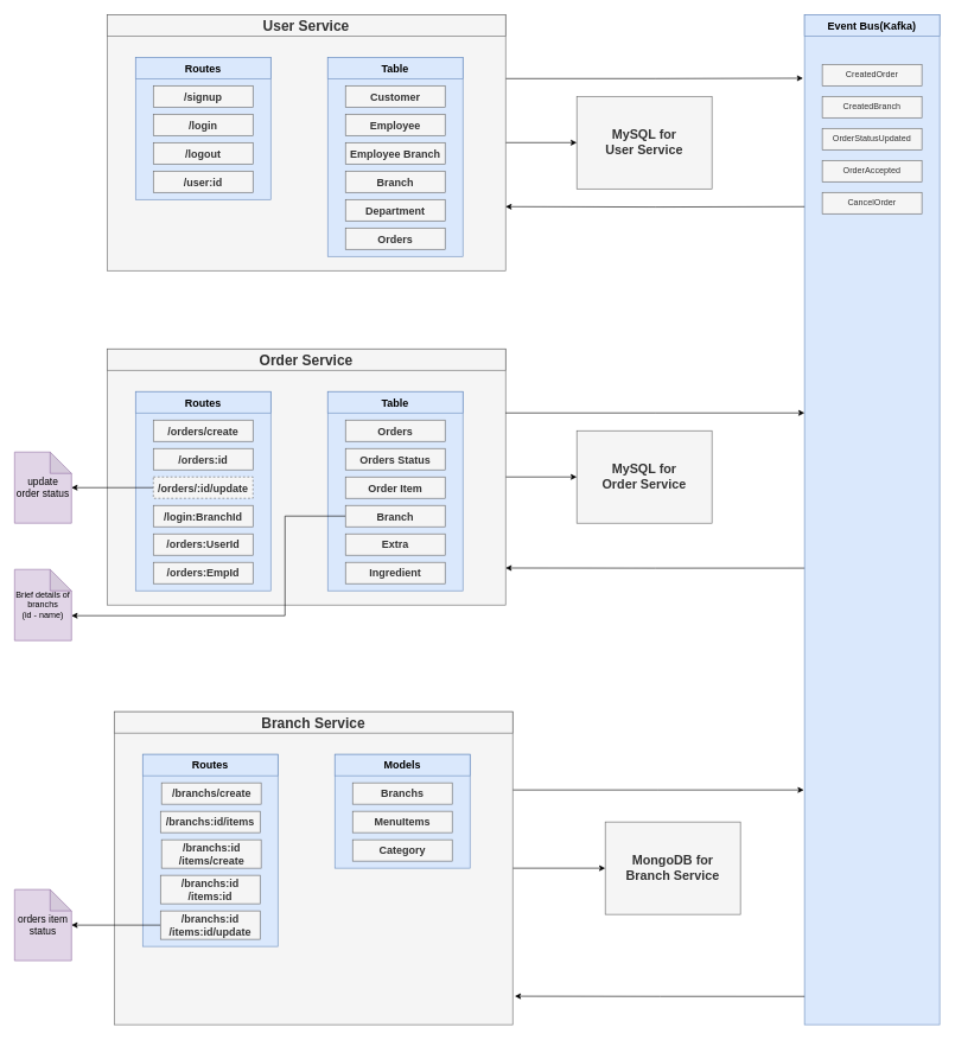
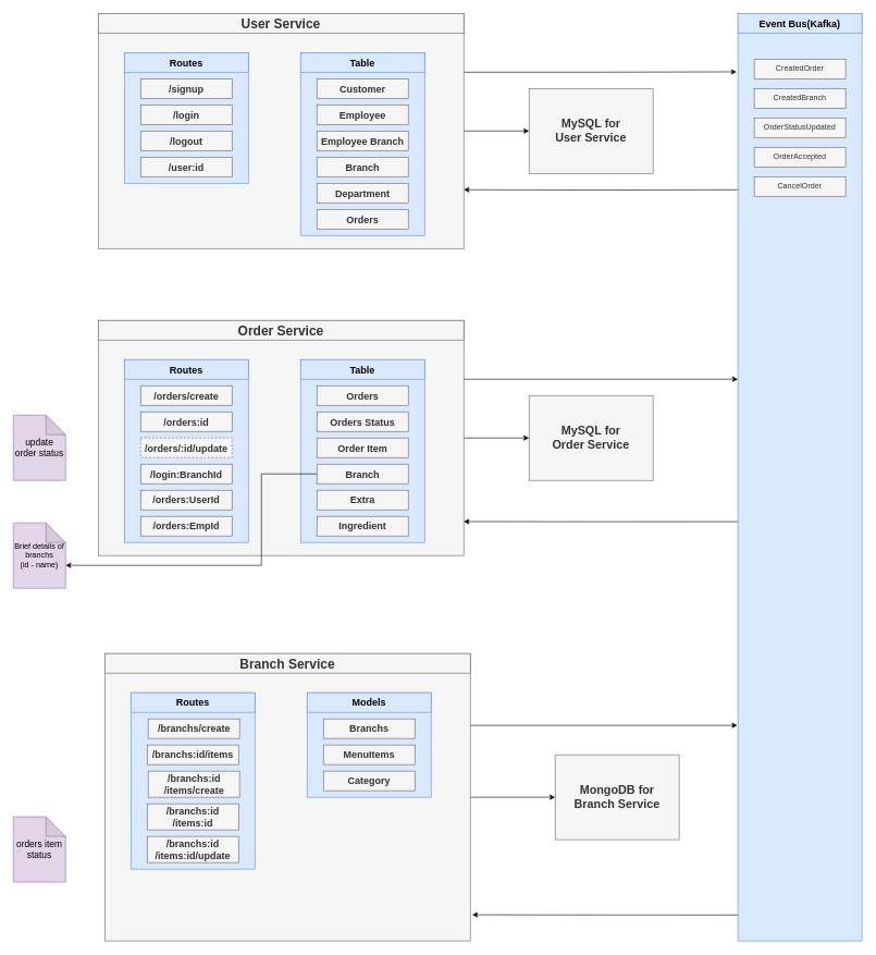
  <mxCell id="0" />
  <mxCell id="1" parent="0" />
  <mxCell id="2" style="edgeStyle=orthogonalEdgeStyle;rounded=0;orthogonalLoop=1;jettySize=auto;html=1;entryX=0;entryY=0.5;entryDx=0;entryDy=0;" parent="1" source="4" target="14" edge="1"><mxGeometry relative="1" as="geometry" /></mxCell>
  <mxCell id="3" style="edgeStyle=orthogonalEdgeStyle;rounded=0;orthogonalLoop=1;jettySize=auto;html=1;exitX=1;exitY=0.25;exitDx=0;exitDy=0;entryX=-0.011;entryY=0.063;entryDx=0;entryDy=0;entryPerimeter=0;" parent="1" source="4" target="53" edge="1"><mxGeometry relative="1" as="geometry" /></mxCell>
  <mxCell id="4" value="" style="rounded=0;whiteSpace=wrap;html=1;fillColor=#f5f5f5;strokeColor=#666666;fontColor=#333333;" parent="1" vertex="1"><mxGeometry x="150" y="20" width="560" height="360" as="geometry" /></mxCell>
  <mxCell id="5" value="&lt;b&gt;&lt;font style=&quot;font-size: 20px&quot;&gt;User Service&lt;/font&gt;&lt;/b&gt;" style="rounded=0;whiteSpace=wrap;html=1;fillColor=#f5f5f5;strokeColor=#666666;fontColor=#333333;" parent="1" vertex="1"><mxGeometry x="150" y="20" width="560" height="30" as="geometry" /></mxCell>
  <mxCell id="6" value="" style="rounded=0;whiteSpace=wrap;html=1;fillColor=#dae8fc;strokeColor=#6c8ebf;" parent="1" vertex="1"><mxGeometry x="190" y="80" width="190" height="200" as="geometry" /></mxCell>
  <mxCell id="7" value="&lt;font size=&quot;1&quot;&gt;&lt;b style=&quot;font-size: 15px&quot;&gt;Routes&lt;/b&gt;&lt;/font&gt;" style="rounded=0;whiteSpace=wrap;html=1;fillColor=#dae8fc;strokeColor=#6c8ebf;" parent="1" vertex="1"><mxGeometry x="190" y="80" width="190" height="30" as="geometry" /></mxCell>
  <mxCell id="8" value="" style="rounded=0;whiteSpace=wrap;html=1;fillColor=#dae8fc;strokeColor=#6c8ebf;" parent="1" vertex="1"><mxGeometry x="460" y="80" width="190" height="280" as="geometry" /></mxCell>
  <mxCell id="9" value="&lt;font size=&quot;1&quot;&gt;&lt;b style=&quot;font-size: 15px&quot;&gt;Table&lt;/b&gt;&lt;/font&gt;" style="rounded=0;whiteSpace=wrap;html=1;fillColor=#dae8fc;strokeColor=#6c8ebf;" parent="1" vertex="1"><mxGeometry x="460" y="80" width="190" height="30" as="geometry" /></mxCell>
  <mxCell id="10" value="&lt;font size=&quot;1&quot;&gt;&lt;b style=&quot;font-size: 15px&quot;&gt;/signup&lt;/b&gt;&lt;/font&gt;" style="rounded=0;whiteSpace=wrap;html=1;fillColor=#f5f5f5;strokeColor=#666666;fontColor=#333333;" parent="1" vertex="1"><mxGeometry x="215" y="120" width="140" height="30" as="geometry" /></mxCell>
  <mxCell id="11" value="&lt;font size=&quot;1&quot;&gt;&lt;b style=&quot;font-size: 15px&quot;&gt;/login&lt;/b&gt;&lt;/font&gt;" style="rounded=0;whiteSpace=wrap;html=1;fillColor=#f5f5f5;strokeColor=#666666;fontColor=#333333;" parent="1" vertex="1"><mxGeometry x="215" y="160" width="140" height="30" as="geometry" /></mxCell>
  <mxCell id="12" value="&lt;font size=&quot;1&quot;&gt;&lt;b style=&quot;font-size: 15px&quot;&gt;/logout&lt;/b&gt;&lt;/font&gt;" style="rounded=0;whiteSpace=wrap;html=1;fillColor=#f5f5f5;strokeColor=#666666;fontColor=#333333;" parent="1" vertex="1"><mxGeometry x="215" y="200" width="140" height="30" as="geometry" /></mxCell>
  <mxCell id="13" value="&lt;font size=&quot;1&quot;&gt;&lt;b style=&quot;font-size: 15px&quot;&gt;/user:id&lt;/b&gt;&lt;/font&gt;" style="rounded=0;whiteSpace=wrap;html=1;fillColor=#f5f5f5;strokeColor=#666666;fontColor=#333333;" parent="1" vertex="1"><mxGeometry x="215" y="240" width="140" height="30" as="geometry" /></mxCell>
  <mxCell id="14" value="&lt;b style=&quot;font-size: 18px&quot;&gt;MySQL for&lt;br&gt;User Service&lt;/b&gt;" style="rounded=0;whiteSpace=wrap;html=1;fillColor=#f5f5f5;strokeColor=#666666;fontColor=#333333;" parent="1" vertex="1"><mxGeometry x="810" y="135" width="190" height="130" as="geometry" /></mxCell>
  <mxCell id="15" value="&lt;font size=&quot;1&quot;&gt;&lt;b style=&quot;font-size: 15px&quot;&gt;Customer&lt;/b&gt;&lt;/font&gt;" style="rounded=0;whiteSpace=wrap;html=1;fillColor=#f5f5f5;strokeColor=#666666;fontColor=#333333;" parent="1" vertex="1"><mxGeometry x="485" y="120" width="140" height="30" as="geometry" /></mxCell>
  <mxCell id="16" style="edgeStyle=orthogonalEdgeStyle;rounded=0;orthogonalLoop=1;jettySize=auto;html=1;entryX=0;entryY=0.5;entryDx=0;entryDy=0;" parent="1" source="18" target="28" edge="1"><mxGeometry relative="1" as="geometry" /></mxCell>
  <mxCell id="17" style="edgeStyle=orthogonalEdgeStyle;rounded=0;orthogonalLoop=1;jettySize=auto;html=1;exitX=0.011;exitY=0.548;exitDx=0;exitDy=0;exitPerimeter=0;" parent="1" source="53" edge="1"><mxGeometry relative="1" as="geometry"><mxPoint x="710" y="798" as="targetPoint" /></mxGeometry></mxCell>
  <mxCell id="18" value="" style="rounded=0;whiteSpace=wrap;html=1;fillColor=#f5f5f5;strokeColor=#666666;fontColor=#333333;" parent="1" vertex="1"><mxGeometry x="150" y="490" width="560" height="360" as="geometry" /></mxCell>
  <mxCell id="19" value="&lt;b&gt;&lt;font style=&quot;font-size: 20px&quot;&gt;Order Service&lt;/font&gt;&lt;/b&gt;" style="rounded=0;whiteSpace=wrap;html=1;fillColor=#f5f5f5;strokeColor=#666666;fontColor=#333333;" parent="1" vertex="1"><mxGeometry x="150" y="490" width="560" height="30" as="geometry" /></mxCell>
  <mxCell id="20" value="" style="rounded=0;whiteSpace=wrap;html=1;fillColor=#dae8fc;strokeColor=#6c8ebf;" parent="1" vertex="1"><mxGeometry x="190" y="550" width="190" height="280" as="geometry" /></mxCell>
  <mxCell id="21" value="&lt;font size=&quot;1&quot;&gt;&lt;b style=&quot;font-size: 15px&quot;&gt;Routes&lt;/b&gt;&lt;/font&gt;" style="rounded=0;whiteSpace=wrap;html=1;fillColor=#dae8fc;strokeColor=#6c8ebf;" parent="1" vertex="1"><mxGeometry x="190" y="550" width="190" height="30" as="geometry" /></mxCell>
  <mxCell id="22" value="" style="rounded=0;whiteSpace=wrap;html=1;fillColor=#dae8fc;strokeColor=#6c8ebf;" parent="1" vertex="1"><mxGeometry x="460" y="550" width="190" height="280" as="geometry" /></mxCell>
  <mxCell id="23" value="&lt;font size=&quot;1&quot;&gt;&lt;b style=&quot;font-size: 15px&quot;&gt;Table&lt;/b&gt;&lt;/font&gt;" style="rounded=0;whiteSpace=wrap;html=1;fillColor=#dae8fc;strokeColor=#6c8ebf;" parent="1" vertex="1"><mxGeometry x="460" y="550" width="190" height="30" as="geometry" /></mxCell>
  <mxCell id="24" value="&lt;font size=&quot;1&quot;&gt;&lt;b style=&quot;font-size: 15px&quot;&gt;/orders/create&lt;/b&gt;&lt;/font&gt;" style="rounded=0;whiteSpace=wrap;html=1;fillColor=#f5f5f5;strokeColor=#666666;fontColor=#333333;" parent="1" vertex="1"><mxGeometry x="215" y="590" width="140" height="30" as="geometry" /></mxCell>
  <mxCell id="25" value="&lt;font size=&quot;1&quot;&gt;&lt;b style=&quot;font-size: 15px&quot;&gt;/orders:id&lt;/b&gt;&lt;/font&gt;" style="rounded=0;whiteSpace=wrap;html=1;fillColor=#f5f5f5;strokeColor=#666666;fontColor=#333333;" parent="1" vertex="1"><mxGeometry x="215" y="630" width="140" height="30" as="geometry" /></mxCell>
- <mxCell id="26" value="" style="edgeStyle=orthogonalEdgeStyle;rounded=0;orthogonalLoop=1;jettySize=auto;html=1;" parent="1" source="27" target="30" edge="1"><mxGeometry relative="1" as="geometry" /></mxCell>
  <mxCell id="27" value="&lt;font size=&quot;1&quot;&gt;&lt;b style=&quot;font-size: 15px&quot;&gt;/orders/:id/update&lt;/b&gt;&lt;/font&gt;" style="rounded=0;whiteSpace=wrap;html=1;fillColor=#f5f5f5;strokeColor=#666666;fontColor=#333333;dashed=1;" parent="1" vertex="1"><mxGeometry x="215" y="670" width="140" height="30" as="geometry" /></mxCell>
  <mxCell id="28" value="&lt;b style=&quot;font-size: 18px&quot;&gt;MySQL for&lt;br&gt;Order Service&lt;/b&gt;" style="rounded=0;whiteSpace=wrap;html=1;fillColor=#f5f5f5;strokeColor=#666666;fontColor=#333333;" parent="1" vertex="1"><mxGeometry x="810" y="605" width="190" height="130" as="geometry" /></mxCell>
  <mxCell id="29" value="&lt;font size=&quot;1&quot;&gt;&lt;b style=&quot;font-size: 15px&quot;&gt;Orders&lt;/b&gt;&lt;/font&gt;" style="rounded=0;whiteSpace=wrap;html=1;fillColor=#f5f5f5;strokeColor=#666666;fontColor=#333333;" parent="1" vertex="1"><mxGeometry x="485" y="590" width="140" height="30" as="geometry" /></mxCell>
  <mxCell id="30" value="&lt;font style=&quot;font-size: 14px&quot;&gt;update order status&lt;/font&gt;" style="shape=note;whiteSpace=wrap;html=1;backgroundOutline=1;darkOpacity=0.05;fillColor=#e1d5e7;strokeColor=#9673a6;" parent="1" vertex="1"><mxGeometry x="20" y="635" width="80" height="100" as="geometry" /></mxCell>
  <mxCell id="31" style="edgeStyle=orthogonalEdgeStyle;rounded=0;orthogonalLoop=1;jettySize=auto;html=1;" parent="1" source="33" target="47" edge="1"><mxGeometry relative="1" as="geometry" /></mxCell>
  <mxCell id="32" style="edgeStyle=orthogonalEdgeStyle;rounded=0;orthogonalLoop=1;jettySize=auto;html=1;exitX=1;exitY=0.25;exitDx=0;exitDy=0;" parent="1" source="33" edge="1"><mxGeometry relative="1" as="geometry"><mxPoint x="1129" y="1110" as="targetPoint" /></mxGeometry></mxCell>
  <mxCell id="33" value="" style="rounded=0;whiteSpace=wrap;html=1;fillColor=#f5f5f5;strokeColor=#666666;fontColor=#333333;" parent="1" vertex="1"><mxGeometry x="160" y="1000" width="560" height="440" as="geometry" /></mxCell>
  <mxCell id="34" value="&lt;b&gt;&lt;font style=&quot;font-size: 20px&quot;&gt;Branch Service&lt;/font&gt;&lt;/b&gt;" style="rounded=0;whiteSpace=wrap;html=1;fillColor=#f5f5f5;strokeColor=#666666;fontColor=#333333;" parent="1" vertex="1"><mxGeometry x="160" y="1000" width="560" height="30" as="geometry" /></mxCell>
  <mxCell id="35" value="" style="rounded=0;whiteSpace=wrap;html=1;fillColor=#dae8fc;strokeColor=#6c8ebf;" parent="1" vertex="1"><mxGeometry x="200" y="1060" width="190" height="270" as="geometry" /></mxCell>
  <mxCell id="36" value="&lt;font size=&quot;1&quot;&gt;&lt;b style=&quot;font-size: 15px&quot;&gt;Routes&lt;/b&gt;&lt;/font&gt;" style="rounded=0;whiteSpace=wrap;html=1;fillColor=#dae8fc;strokeColor=#6c8ebf;" parent="1" vertex="1"><mxGeometry x="200" y="1060" width="190" height="30" as="geometry" /></mxCell>
  <mxCell id="37" value="" style="rounded=0;whiteSpace=wrap;html=1;fillColor=#dae8fc;strokeColor=#6c8ebf;" parent="1" vertex="1"><mxGeometry x="470" y="1060" width="190" height="160" as="geometry" /></mxCell>
  <mxCell id="38" value="&lt;font size=&quot;1&quot;&gt;&lt;b style=&quot;font-size: 15px&quot;&gt;Models&lt;/b&gt;&lt;/font&gt;" style="rounded=0;whiteSpace=wrap;html=1;fillColor=#dae8fc;strokeColor=#6c8ebf;" parent="1" vertex="1"><mxGeometry x="470" y="1060" width="190" height="30" as="geometry" /></mxCell>
  <mxCell id="39" value="&lt;font size=&quot;1&quot;&gt;&lt;b style=&quot;font-size: 15px&quot;&gt;/branchs/create&lt;/b&gt;&lt;/font&gt;" style="rounded=0;whiteSpace=wrap;html=1;fillColor=#f5f5f5;strokeColor=#666666;fontColor=#333333;" parent="1" vertex="1"><mxGeometry x="226.5" y="1100" width="140" height="30" as="geometry" /></mxCell>
  <mxCell id="40" value="&lt;font size=&quot;1&quot;&gt;&lt;b style=&quot;font-size: 15px&quot;&gt;/branchs:id/items&lt;/b&gt;&lt;/font&gt;" style="rounded=0;whiteSpace=wrap;html=1;fillColor=#f5f5f5;strokeColor=#666666;fontColor=#333333;" parent="1" vertex="1"><mxGeometry x="225" y="1140" width="140" height="30" as="geometry" /></mxCell>
  <mxCell id="41" value="&lt;b style=&quot;font-size: 15px&quot;&gt;/branchs:id&lt;br&gt;/items/create&lt;/b&gt;" style="rounded=0;whiteSpace=wrap;html=1;fillColor=#f5f5f5;strokeColor=#666666;fontColor=#333333;" parent="1" vertex="1"><mxGeometry x="226.5" y="1180" width="140" height="40" as="geometry" /></mxCell>
  <mxCell id="42" value="&lt;font size=&quot;1&quot;&gt;&lt;b style=&quot;font-size: 15px&quot;&gt;Branchs&lt;/b&gt;&lt;/font&gt;" style="rounded=0;whiteSpace=wrap;html=1;fillColor=#f5f5f5;strokeColor=#666666;fontColor=#333333;" parent="1" vertex="1"><mxGeometry x="495" y="1100" width="140" height="30" as="geometry" /></mxCell>
- <mxCell id="43" style="edgeStyle=orthogonalEdgeStyle;rounded=0;orthogonalLoop=1;jettySize=auto;html=1;exitX=0;exitY=0.5;exitDx=0;exitDy=0;" parent="1" target="45" edge="1" source="61"><mxGeometry relative="1" as="geometry"><mxPoint x="226.5" y="1350" as="sourcePoint" /></mxGeometry></mxCell>
  <mxCell id="44" value="&lt;b style=&quot;font-size: 15px&quot;&gt;/branchs:id&lt;br&gt;/items:id&lt;/b&gt;" style="rounded=0;whiteSpace=wrap;html=1;fillColor=#f5f5f5;strokeColor=#666666;fontColor=#333333;" parent="1" vertex="1"><mxGeometry x="225" y="1230" width="140" height="40" as="geometry" /></mxCell>
  <mxCell id="45" value="&lt;font style=&quot;font-size: 14px&quot;&gt;orders item status&lt;/font&gt;" style="shape=note;whiteSpace=wrap;html=1;backgroundOutline=1;darkOpacity=0.05;fillColor=#e1d5e7;strokeColor=#9673a6;" parent="1" vertex="1"><mxGeometry x="20" y="1250" width="80" height="100" as="geometry" /></mxCell>
  <mxCell id="46" value="&lt;font size=&quot;1&quot;&gt;&lt;b style=&quot;font-size: 15px&quot;&gt;MenuItems&lt;br&gt;&lt;/b&gt;&lt;/font&gt;" style="rounded=0;whiteSpace=wrap;html=1;fillColor=#f5f5f5;strokeColor=#666666;fontColor=#333333;" parent="1" vertex="1"><mxGeometry x="495" y="1140" width="140" height="30" as="geometry" /></mxCell>
  <mxCell id="47" value="&lt;b style=&quot;font-size: 18px&quot;&gt;MongoDB for&lt;br&gt;Branch Service&lt;/b&gt;" style="rounded=0;whiteSpace=wrap;html=1;fillColor=#f5f5f5;strokeColor=#666666;fontColor=#333333;" parent="1" vertex="1"><mxGeometry x="850" y="1155" width="190" height="130" as="geometry" /></mxCell>
  <mxCell id="48" value="&lt;font size=&quot;1&quot;&gt;&lt;b style=&quot;font-size: 15px&quot;&gt;Orders&lt;/b&gt;&lt;/font&gt;" style="rounded=0;whiteSpace=wrap;html=1;fillColor=#f5f5f5;strokeColor=#666666;fontColor=#333333;" parent="1" vertex="1"><mxGeometry x="485" y="320" width="140" height="30" as="geometry" /></mxCell>
  <mxCell id="49" value="&lt;font size=&quot;1&quot;&gt;&lt;b style=&quot;font-size: 15px&quot;&gt;Orders Status&lt;/b&gt;&lt;/font&gt;" style="rounded=0;whiteSpace=wrap;html=1;fillColor=#f5f5f5;strokeColor=#666666;fontColor=#333333;" parent="1" vertex="1"><mxGeometry x="485" y="630" width="140" height="30" as="geometry" /></mxCell>
  <mxCell id="50" style="edgeStyle=orthogonalEdgeStyle;rounded=0;orthogonalLoop=1;jettySize=auto;html=1;exitX=0;exitY=0.5;exitDx=0;exitDy=0;entryX=0;entryY=0;entryDx=80;entryDy=65;entryPerimeter=0;" parent="1" source="63" target="52" edge="1"><mxGeometry relative="1" as="geometry"><mxPoint x="130" y="865" as="targetPoint" /><Array as="points"><mxPoint x="400" y="725" /><mxPoint x="400" y="865" /><mxPoint x="100" y="865" /></Array></mxGeometry></mxCell>
  <mxCell id="51" value="&lt;font size=&quot;1&quot;&gt;&lt;b style=&quot;font-size: 15px&quot;&gt;Order Item&lt;/b&gt;&lt;/font&gt;" style="rounded=0;whiteSpace=wrap;html=1;fillColor=#f5f5f5;strokeColor=#666666;fontColor=#333333;" parent="1" vertex="1"><mxGeometry x="485" y="670" width="140" height="30" as="geometry" /></mxCell>
  <mxCell id="52" value="Brief details of branchs&lt;br&gt;(id - name)" style="shape=note;whiteSpace=wrap;html=1;backgroundOutline=1;darkOpacity=0.05;fillColor=#e1d5e7;strokeColor=#9673a6;" parent="1" vertex="1"><mxGeometry x="20" y="800" width="80" height="100" as="geometry" /></mxCell>
  <mxCell id="53" value="" style="rounded=0;whiteSpace=wrap;html=1;fillColor=#dae8fc;strokeColor=#6c8ebf;" parent="1" vertex="1"><mxGeometry x="1130" y="20" width="190" height="1420" as="geometry" /></mxCell>
  <mxCell id="54" value="&lt;font size=&quot;1&quot;&gt;&lt;b style=&quot;font-size: 15px&quot;&gt;Event Bus(Kafka)&lt;/b&gt;&lt;/font&gt;" style="rounded=0;whiteSpace=wrap;html=1;fillColor=#dae8fc;strokeColor=#6c8ebf;" parent="1" vertex="1"><mxGeometry x="1130" y="20" width="190" height="30" as="geometry" /></mxCell>
  <mxCell id="55" value="CreatedOrder" style="rounded=0;whiteSpace=wrap;html=1;fillColor=#f5f5f5;strokeColor=#666666;fontColor=#333333;" parent="1" vertex="1"><mxGeometry x="1155" y="90" width="140" height="30" as="geometry" /></mxCell>
  <mxCell id="56" value="CreatedBranch" style="rounded=0;whiteSpace=wrap;html=1;fillColor=#f5f5f5;strokeColor=#666666;fontColor=#333333;" parent="1" vertex="1"><mxGeometry x="1155" y="135" width="140" height="30" as="geometry" /></mxCell>
  <mxCell id="57" value="OrderStatusUpdated" style="rounded=0;whiteSpace=wrap;html=1;fillColor=#f5f5f5;strokeColor=#666666;fontColor=#333333;" parent="1" vertex="1"><mxGeometry x="1155" y="180" width="140" height="30" as="geometry" /></mxCell>
  <mxCell id="58" style="edgeStyle=orthogonalEdgeStyle;rounded=0;orthogonalLoop=1;jettySize=auto;html=1;exitX=0;exitY=0.972;exitDx=0;exitDy=0;exitPerimeter=0;" parent="1" source="53" edge="1"><mxGeometry relative="1" as="geometry"><mxPoint x="1130" y="1270" as="sourcePoint" /><mxPoint x="723" y="1400" as="targetPoint" /></mxGeometry></mxCell>
  <mxCell id="59" style="edgeStyle=orthogonalEdgeStyle;rounded=0;orthogonalLoop=1;jettySize=auto;html=1;exitX=1;exitY=0.25;exitDx=0;exitDy=0;" parent="1" source="18" edge="1"><mxGeometry relative="1" as="geometry"><mxPoint x="720" y="770" as="sourcePoint" /><mxPoint x="1130" y="580" as="targetPoint" /></mxGeometry></mxCell>
  <mxCell id="60" style="edgeStyle=orthogonalEdgeStyle;rounded=0;orthogonalLoop=1;jettySize=auto;html=1;entryX=1;entryY=0.75;entryDx=0;entryDy=0;" parent="1" target="4" edge="1"><mxGeometry relative="1" as="geometry"><mxPoint x="1130" y="290" as="sourcePoint" /><mxPoint x="1140.95" y="120.45" as="targetPoint" /></mxGeometry></mxCell>
  <mxCell id="61" value="&lt;b style=&quot;font-size: 15px&quot;&gt;/branchs:id&lt;br&gt;/items:id/update&lt;/b&gt;" style="rounded=0;whiteSpace=wrap;html=1;fillColor=#f5f5f5;strokeColor=#666666;fontColor=#333333;" parent="1" vertex="1"><mxGeometry x="225" y="1280" width="140" height="40" as="geometry" /></mxCell>
  <mxCell id="62" value="&lt;font size=&quot;1&quot;&gt;&lt;b style=&quot;font-size: 15px&quot;&gt;Category&lt;br&gt;&lt;/b&gt;&lt;/font&gt;" style="rounded=0;whiteSpace=wrap;html=1;fillColor=#f5f5f5;strokeColor=#666666;fontColor=#333333;" vertex="1" parent="1"><mxGeometry x="495" y="1180" width="140" height="30" as="geometry" /></mxCell>
  <mxCell id="63" value="&lt;font size=&quot;1&quot;&gt;&lt;b style=&quot;font-size: 15px&quot;&gt;Branch&lt;/b&gt;&lt;/font&gt;" style="rounded=0;whiteSpace=wrap;html=1;fillColor=#f5f5f5;strokeColor=#666666;fontColor=#333333;" vertex="1" parent="1"><mxGeometry x="485" y="710" width="140" height="30" as="geometry" /></mxCell>
  <mxCell id="64" value="&lt;font size=&quot;1&quot;&gt;&lt;b style=&quot;font-size: 15px&quot;&gt;Extra&lt;/b&gt;&lt;/font&gt;" style="rounded=0;whiteSpace=wrap;html=1;fillColor=#f5f5f5;strokeColor=#666666;fontColor=#333333;" vertex="1" parent="1"><mxGeometry x="485" y="750" width="140" height="30" as="geometry" /></mxCell>
  <mxCell id="65" value="&lt;font size=&quot;1&quot;&gt;&lt;b style=&quot;font-size: 15px&quot;&gt;Ingredient&lt;/b&gt;&lt;/font&gt;" style="rounded=0;whiteSpace=wrap;html=1;fillColor=#f5f5f5;strokeColor=#666666;fontColor=#333333;" vertex="1" parent="1"><mxGeometry x="485" y="790" width="140" height="30" as="geometry" /></mxCell>
  <mxCell id="66" value="&lt;font size=&quot;1&quot;&gt;&lt;b style=&quot;font-size: 15px&quot;&gt;Employee&lt;/b&gt;&lt;/font&gt;" style="rounded=0;whiteSpace=wrap;html=1;fillColor=#f5f5f5;strokeColor=#666666;fontColor=#333333;" vertex="1" parent="1"><mxGeometry x="485" y="160" width="140" height="30" as="geometry" /></mxCell>
  <mxCell id="67" value="&lt;font size=&quot;1&quot;&gt;&lt;b style=&quot;font-size: 15px&quot;&gt;Employee Branch&lt;/b&gt;&lt;/font&gt;" style="rounded=0;whiteSpace=wrap;html=1;fillColor=#f5f5f5;strokeColor=#666666;fontColor=#333333;" vertex="1" parent="1"><mxGeometry x="485" y="200" width="140" height="30" as="geometry" /></mxCell>
  <mxCell id="68" value="&lt;font size=&quot;1&quot;&gt;&lt;b style=&quot;font-size: 15px&quot;&gt;Branch&lt;/b&gt;&lt;/font&gt;" style="rounded=0;whiteSpace=wrap;html=1;fillColor=#f5f5f5;strokeColor=#666666;fontColor=#333333;" vertex="1" parent="1"><mxGeometry x="485" y="240" width="140" height="30" as="geometry" /></mxCell>
  <mxCell id="69" value="&lt;font size=&quot;1&quot;&gt;&lt;b style=&quot;font-size: 15px&quot;&gt;Department&lt;/b&gt;&lt;/font&gt;" style="rounded=0;whiteSpace=wrap;html=1;fillColor=#f5f5f5;strokeColor=#666666;fontColor=#333333;" vertex="1" parent="1"><mxGeometry x="485" y="280" width="140" height="30" as="geometry" /></mxCell>
  <mxCell id="70" value="&lt;font size=&quot;1&quot;&gt;&lt;b style=&quot;font-size: 15px&quot;&gt;/login:BranchId&lt;/b&gt;&lt;/font&gt;" style="rounded=0;whiteSpace=wrap;html=1;fillColor=#f5f5f5;strokeColor=#666666;fontColor=#333333;" vertex="1" parent="1"><mxGeometry x="215" y="710" width="140" height="30" as="geometry" /></mxCell>
  <mxCell id="71" value="&lt;font size=&quot;1&quot;&gt;&lt;b style=&quot;font-size: 15px&quot;&gt;/orders:UserId&lt;/b&gt;&lt;/font&gt;" style="rounded=0;whiteSpace=wrap;html=1;fillColor=#f5f5f5;strokeColor=#666666;fontColor=#333333;" vertex="1" parent="1"><mxGeometry x="215" y="750" width="140" height="30" as="geometry" /></mxCell>
  <mxCell id="72" value="&lt;font size=&quot;1&quot;&gt;&lt;b style=&quot;font-size: 15px&quot;&gt;/orders:EmpId&lt;/b&gt;&lt;/font&gt;" style="rounded=0;whiteSpace=wrap;html=1;fillColor=#f5f5f5;strokeColor=#666666;fontColor=#333333;" vertex="1" parent="1"><mxGeometry x="215" y="790" width="140" height="30" as="geometry" /></mxCell>
  <mxCell id="73" value="OrderAccepted" style="rounded=0;whiteSpace=wrap;html=1;fillColor=#f5f5f5;strokeColor=#666666;fontColor=#333333;" vertex="1" parent="1"><mxGeometry x="1155" y="225" width="140" height="30" as="geometry" /></mxCell>
  <mxCell id="74" value="CancelOrder" style="rounded=0;whiteSpace=wrap;html=1;fillColor=#f5f5f5;strokeColor=#666666;fontColor=#333333;" vertex="1" parent="1"><mxGeometry x="1155" y="270" width="140" height="30" as="geometry" /></mxCell>
